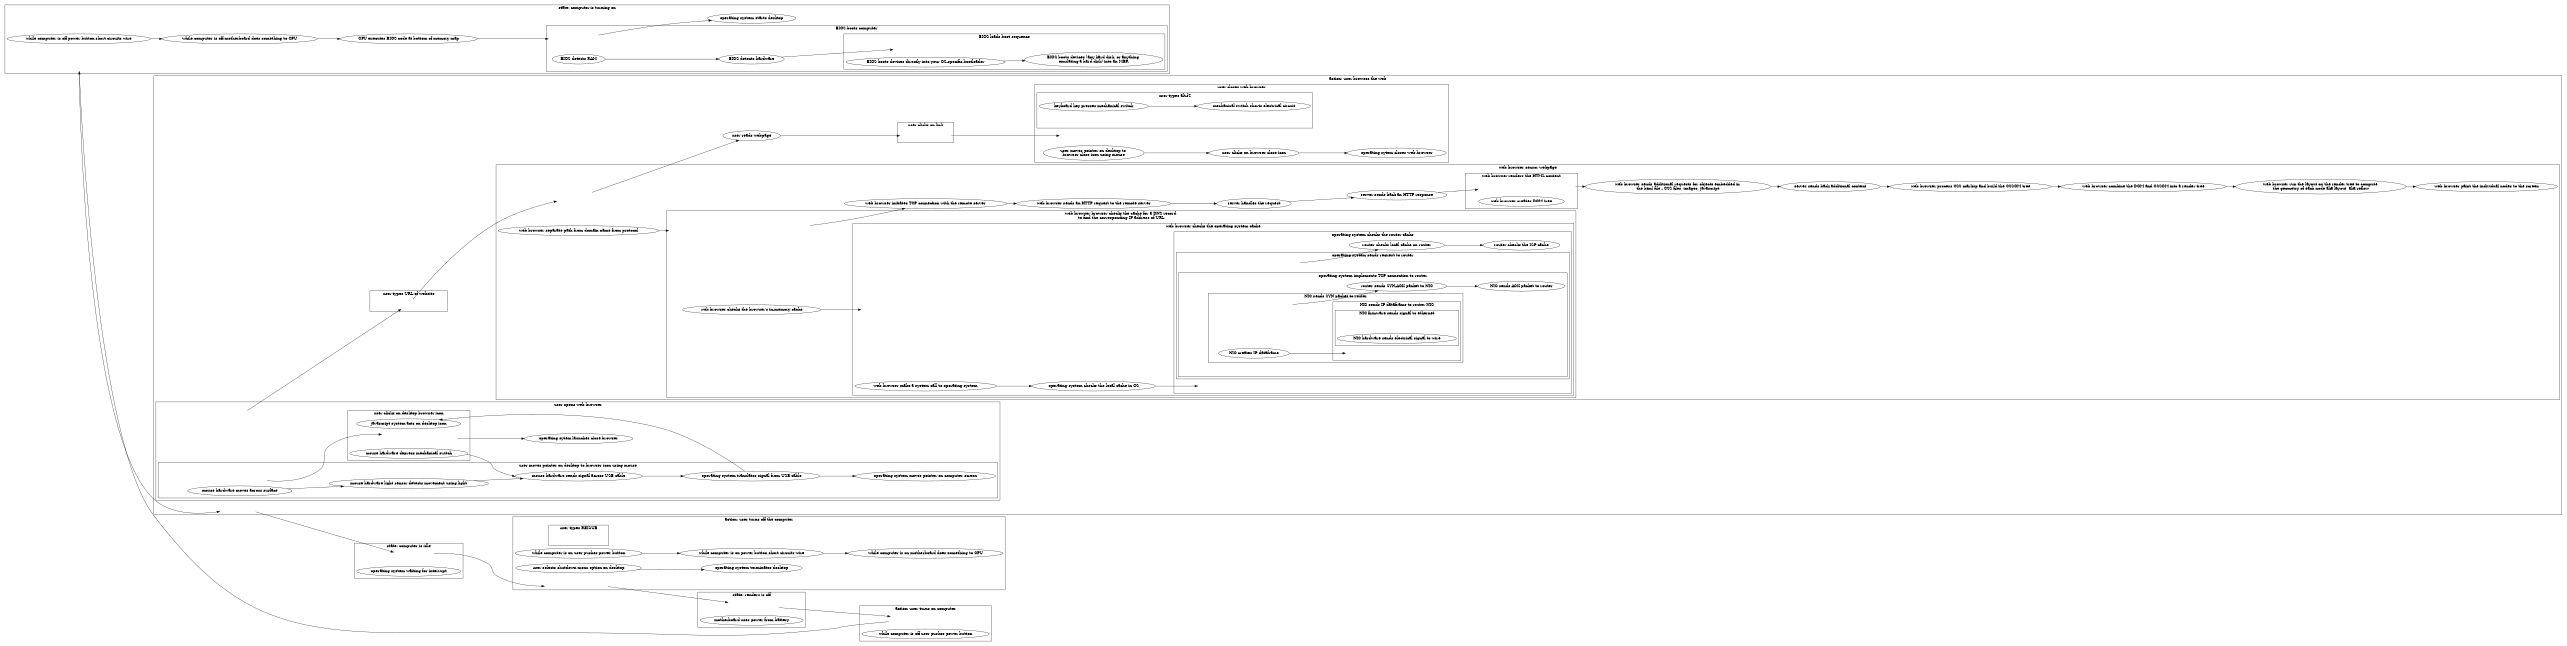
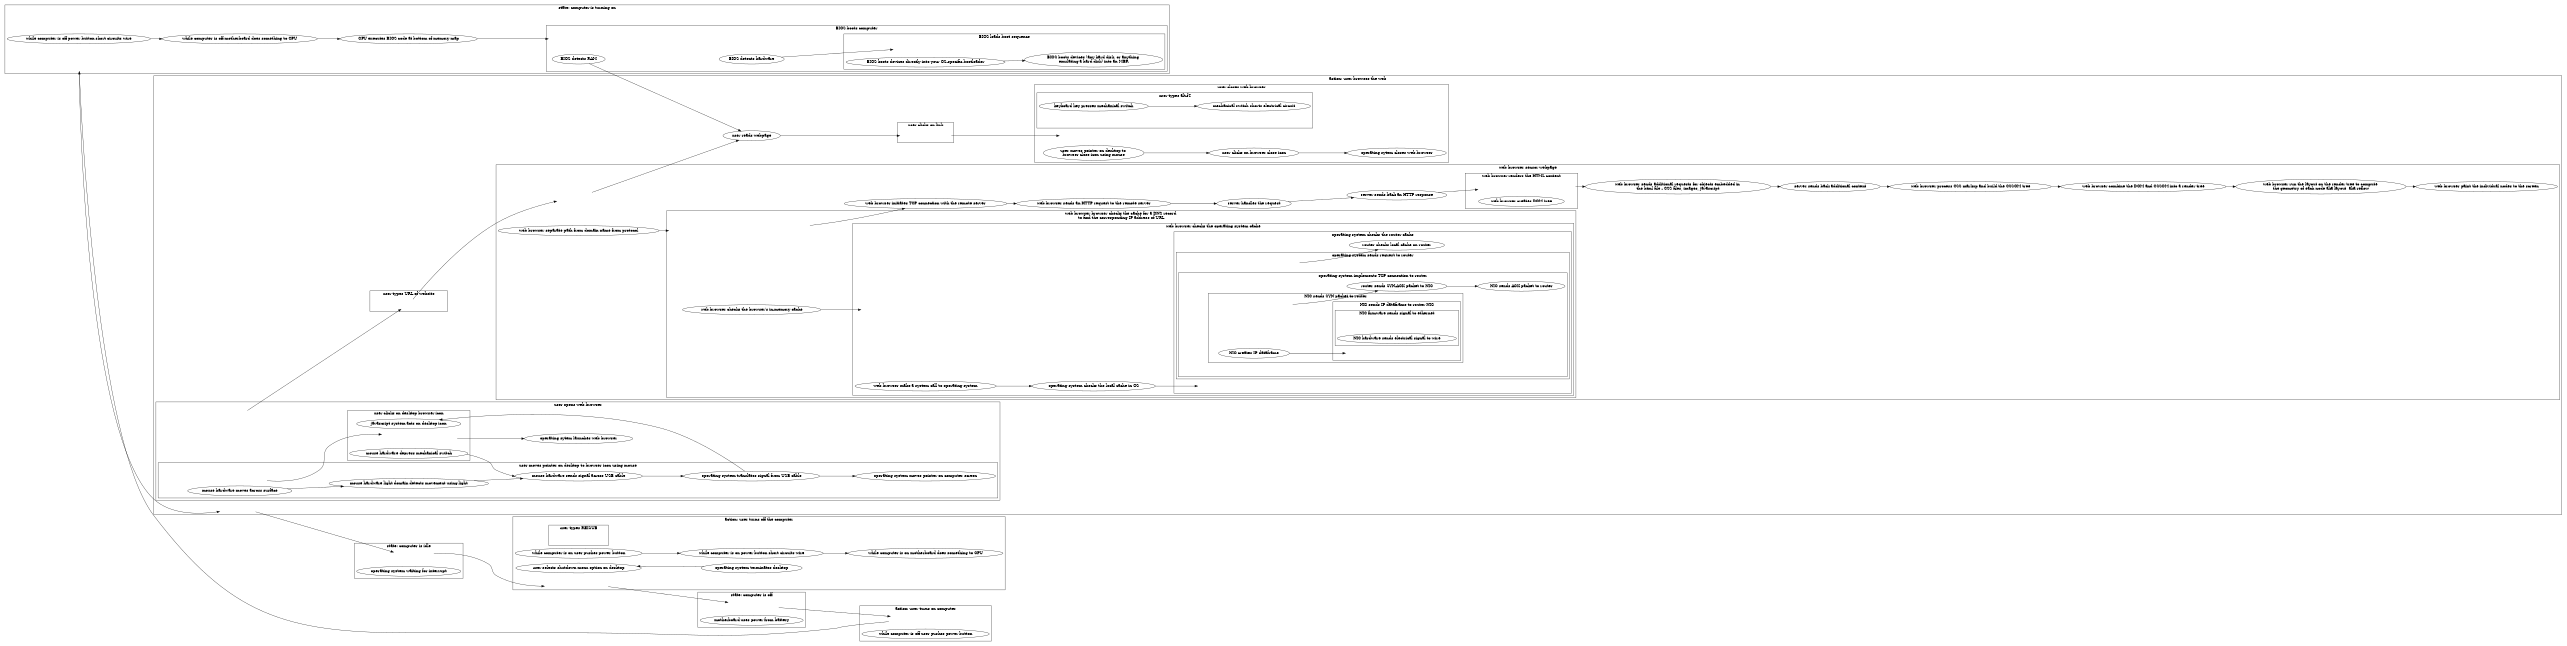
  strict digraph {
    compound=true
    rankdir=LR
    n1 [label="BIOS loads boot sequence" style=invis]
    n2 [label="BIOS boots devices directly into your OS-specific bootloader"]
    n3 [label="BIOS boots devices (any hard disk, or anything \nemulating a hard disk) into an MBR"]
    n4 [label="BIOS boots computer" style=invis]
    n5 [label="BIOS detects RAM"]
    n6 [label="BIOS detects hardware"]
    n7 [label="state: computer is turning on" style=invis]
    n8 [label="while computer is off power button short circuits wire"]
    n9 [label="while computer is off motherboard does something to CPU"]
    n10 [label="CPU executes BIOS code at bottom of memory map"]
-   n11 [label="operating system starts desktop"]
    n12 [label="action: user turns on computer" style=invis]
    n13 [label="while computer is off user pushes power button"]
    n14 [label="state: computer is off" style=invis]
    n15 [label="motherboard uses power from battery"]
    n16 [label="keyboard key presses mechanical switch"]
    n17 [label="mechanical switch shorts electrical circuit"]
    n18 [label="user types alt-f4" style=invis]
    n19 [label="user closes web browser" style=invis]
    n20 [label="user moves pointer on desktop to \nbrowser close icon using mouse"]
    n21 [label="user clicks on browser close icon"]
    n22 [label="operating sytem closes web browser"]
    n23 [label="NIC firmware sends signal to ethernet" style=invis]
    n24 [label="NIC hardware sends electrical signal to wire"]
    n25 [label="NIC sends IP dataframe to router NIC" style=invis]
    n26 [label="NIC sends SYN packet to router" style=invis]
    n27 [label="NIC creates IP dataframe"]
    n28 [label="operating system implements TCP connection to router" style=invis]
    n29 [label="router sends SYN-ACK packet to NIC"]
    n30 [label="NIC sends ACK packet to router"]
    n31 [label="operating system sends request to router" style=invis]
    n32 [label="operating system checks the router cache" style=invis]
    n33 [label="router checks local cache on router"]
-   n34 [label="router checks the ISP cache"]
    n35 [label="web browser checks the operating system cache" style=invis]
    n36 [label="web browser make a system call to operating system"]
    n37 [label="operating system checks the local cache in OS"]
    n38 [label="web browser browser checks the cache for a DNS record \nto find the corresponding IP address of URL" style=invis]
    n39 [label="web browser checks the browser's in-memory cache"]
    n40 [label="web browser renders the HTML content" style=invis]
    n41 [label="web browser creates DOM tree"]
    n42 [label="web browser shows webpage" style=invis]
    n43 [label="web browser separate path from domain name from protocol"]
    n44 [label="web browser initiates TCP connection with the remote server"]
    n45 [label="web browser sends an HTTP request to the remote server"]
    n46 [label="server handles the request"]
    n47 [label="server sends back an HTTP response"]
    n48 [label="web browser sends additional requests for objects embedded in \nthe html file - CSS files, images, javascript"]
    n49 [label="server sends back additional content"]
    n50 [label="web browser process CSS markup and build the CSSOM tree"]
    n51 [label="web browser combine the DOM and CSSOM into a render tree"]
    n52 [label="web browser run the layout on the render tree to compute \nthe geometry of each node aka layout  aka reflow"]
    n53 [label="web browser paint the individual nodes to the screen"]
    n54 [label="user moves pointer on desktop to browser icon using mouse" style=invis]
    n55 [label="mouse hardware moves across surface"]
-   n56 [label="mouse hardware light sensor detects movement using light"]
+   n56 [label="mouse hardware light domain detects movement using light"]
    n57 [label="mouse hardware sends signal across USB cable"]
    n58 [label="operating system translates signal from USB cable"]
    n59 [label="operating system moves pointer on computer screen"]
    n60 [label="user clicks on desktop browser icon" style=invis]
    n61 [label="mouse hardware depress mechanical switch"]
    n62 [label="javascript system acts on desktop icon"]
    n63 [label="user opens web browser" style=invis]
-   n64 [label="operating sytem launches close browser"]
+   n64 [label="operating sytem launches web browser"]
    n65 [label="user types URL of website" style=invis]
    n66 [label="user clicks on link" style=invis]
    n67 [label="action: user browses the web" style=invis]
    n68 [label="user reads webpage"]
    n69 [label="state: computer is idle" style=invis]
    n70 [label="operating system waiting for interrupt"]
    n71 [label="user types REISUB" style=invis]
    n72 [label="action: user turns off the computer" style=invis]
    n73 [label="while computer is on user pushes power button"]
    n74 [label="while computer is on power button short circuits wire"]
    n75 [label="while computer is on motherboard does something to CPU"]
    n76 [label="user selects shutdown menu option on desktop"]
    n77 [label="operating system terminates desktop"]
    subgraph cluster_1 {
      label="state: computer is turning on"
      n7
      n8
      n9
      n10
-     n11
      subgraph cluster_2 {
        label="BIOS boots computer"
        n4
        n5
        n6
        subgraph cluster_3 {
          label="BIOS loads boot sequence"
          n1
          n2
          n3
        }
      }
    }
    subgraph cluster_4 {
      label="action: user turns on computer"
      n12
      n13
    }
    subgraph cluster_5 {
-     label="state: renders is off"
+     label="state: computer is off"
      n14
      n15
    }
    subgraph cluster_6 {
      label="action: user browses the web"
      n67
      n68
      subgraph cluster_7 {
        label="user closes web browser"
        n19
        n20
        n21
        n22
        subgraph cluster_8 {
          label="user types alt-f4"
          n16
          n17
          n18
        }
      }
      subgraph cluster_9 {
        label="web browser sensor webpage"
        n42
        n43
        n44
        n45
        n46
        n47
        n48
        n49
        n50
        n51
        n52
        n53
        subgraph cluster_10 {
          label="web browser browser checks the cache for a DNS record \nto find the corresponding IP address of URL"
          n38
          n39
          subgraph cluster_11 {
            label="web browser checks the operating system cache"
            n35
            n36
            n37
            subgraph cluster_12 {
              label="operating system checks the router cache"
              n32
              n33
-             n34
              subgraph cluster_13 {
                label="operating system sends request to router"
                n31
                subgraph cluster_14 {
                  label="operating system implements TCP connection to router"
                  n28
                  n29
                  n30
                  subgraph cluster_15 {
                    label="NIC sends SYN packet to router"
                    n26
                    n27
                    subgraph cluster_16 {
                      label="NIC sends IP dataframe to router NIC"
                      n25
                      subgraph cluster_17 {
                        label="NIC firmware sends signal to ethernet"
                        n23
                        n24
                      }
                    }
                  }
                }
              }
            }
          }
        }
        subgraph cluster_18 {
          label="web browser renders the HTML content"
          n40
          n41
        }
      }
      subgraph cluster_19 {
        label="user opens web browser"
        n63
        n64
        subgraph cluster_20 {
          label="user moves pointer on desktop to browser icon using mouse"
          n54
          n55
          n56
          n57
          n58
          n59
        }
        subgraph cluster_21 {
          label="user clicks on desktop browser icon"
          n60
          n61
          n62
        }
      }
      subgraph cluster_22 {
        label="user types URL of website"
        n65
      }
      subgraph cluster_23 {
        label="user clicks on link"
        n66
      }
    }
    subgraph cluster_24 {
      label="state: computer is idle"
      n69
      n70
    }
    subgraph cluster_25 {
      label="action: user turns off the computer"
      n72
      n73
      n74
      n75
      n76
      n77
      subgraph cluster_26 {
        label="user types REISUB"
        n71
      }
    }
    n2 -> n3
-   n4 -> n11
-   n5 -> n6
+   n5 -> n68
    n6 -> n1
    n7 -> n67
    n8 -> n9
    n9 -> n10
    n10 -> n4
    n12 -> n7
    n14 -> n12
    n16 -> n17
    n20 -> n21
    n21 -> n22
    n26 -> n29
    n27 -> n25
    n29 -> n30
    n31 -> n33
-   n33 -> n34
    n36 -> n37
    n37 -> n32
    n38 -> n44
    n39 -> n35
    n40 -> n48
    n42 -> n68
    n43 -> n38
    n44 -> n45
    n45 -> n46
    n46 -> n47
    n47 -> n40
    n48 -> n49
    n49 -> n50
    n50 -> n51
    n51 -> n52
    n52 -> n53
    n54 -> n60
    n55 -> n56
    n56 -> n57
    n57 -> n58
    n58 -> n59
    n58 -> n62
    n60 -> n64
    n61 -> n57
    n63 -> n65
    n65 -> n42
    n66 -> n19
    n67 -> n69
    n68 -> n66
    n69 -> n72
    n72 -> n14
    n73 -> n74
    n74 -> n75
-   n76 -> n77
+   n77 -> n76
  }
